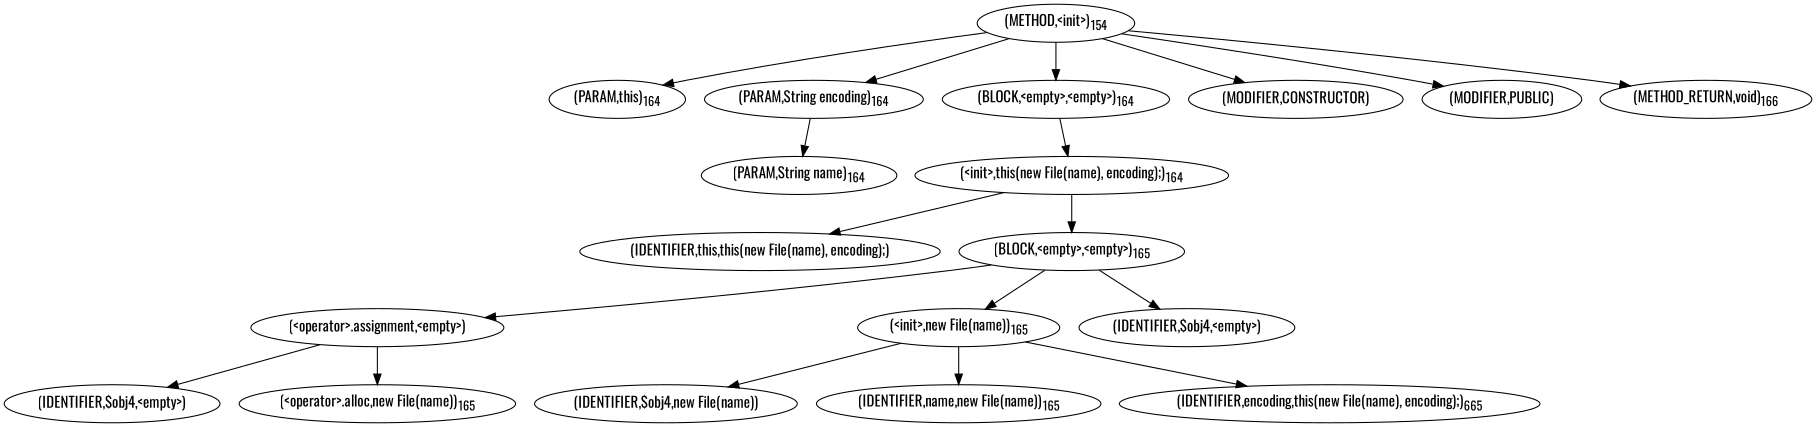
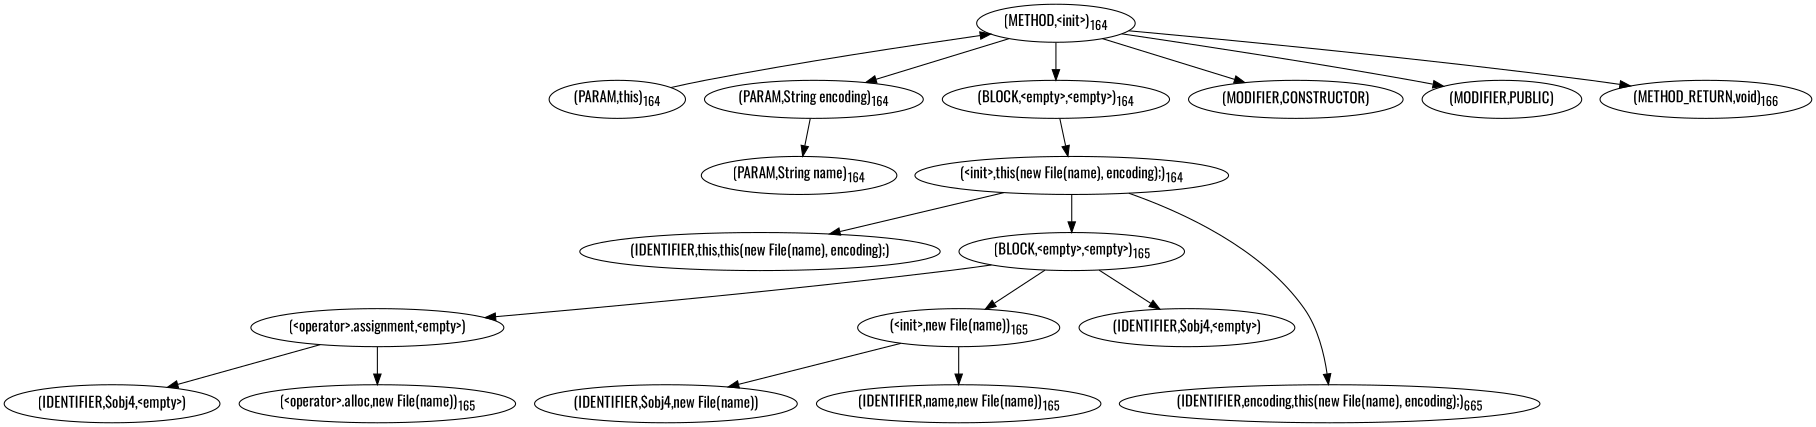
  digraph {
    fontname=Oswald
    node [fontname=Oswald]
    edge [fontname=Oswald]
-   n1 [label=<(METHOD,&lt;init&gt;)<SUB>154</SUB>>]
+   n1 [label=<(METHOD,&lt;init&gt;)<SUB>164</SUB>>]
    n2 [label=<(PARAM,this)<SUB>164</SUB>>]
    n3 [label=<(PARAM,String encoding)<SUB>164</SUB>>]
    n4 [label=<(BLOCK,&lt;empty&gt;,&lt;empty&gt;)<SUB>164</SUB>>]
    n5 [label=<(MODIFIER,CONSTRUCTOR)>]
    n6 [label=<(MODIFIER,PUBLIC)>]
    n7 [label=<(METHOD_RETURN,void)<SUB>166</SUB>>]
    n8 [label=<(PARAM,String name)<SUB>164</SUB>>]
    n9 [label=<(&lt;init&gt;,this(new File(name), encoding);)<SUB>164</SUB>>]
    n10 [label=<(IDENTIFIER,this,this(new File(name), encoding);)>]
    n11 [label=<(BLOCK,&lt;empty&gt;,&lt;empty&gt;)<SUB>165</SUB>>]
    n12 [label=<(IDENTIFIER,encoding,this(new File(name), encoding);)<SUB>665</SUB>>]
    n13 [label=<(&lt;operator&gt;.assignment,&lt;empty&gt;)>]
    n14 [label=<(&lt;init&gt;,new File(name))<SUB>165</SUB>>]
    n15 [label=<(IDENTIFIER,$obj4,&lt;empty&gt;)>]
    n16 [label=<(IDENTIFIER,$obj4,&lt;empty&gt;)>]
    n17 [label=<(&lt;operator&gt;.alloc,new File(name))<SUB>165</SUB>>]
    n18 [label=<(IDENTIFIER,$obj4,new File(name))>]
    n19 [label=<(IDENTIFIER,name,new File(name))<SUB>165</SUB>>]
-   n1 -> n2
+   n2 -> n1
    n1 -> n3
    n1 -> n4
    n1 -> n5
    n1 -> n6
    n1 -> n7
    n3 -> n8
    n4 -> n9
    n9 -> n10
    n9 -> n11
-   n14 -> n12
+   n9 -> n12
    n11 -> n13
    n11 -> n14
    n11 -> n15
    n13 -> n16
    n13 -> n17
    n14 -> n18
    n14 -> n19
  }
